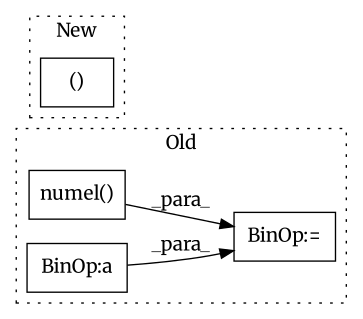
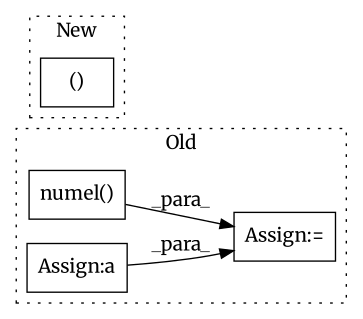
  digraph {
    fontname=Merriweather
    rankdir=LR
    node [fontname=Merriweather l=3 shape=box]
    edge [fontname=Merriweather]
    n1 [a=75 l=20 label="numel()" s=2918]
-   n2 [a=68 label="BinOp:=" s=2904]
-   n3 [a=82 label="BinOp:a" s=2915]
+   n2 [a=68 label="Assign:=" s=2904]
+   n3 [a=82 label="Assign:a" s=2915]
    n4 [a=54 l=9 label="()" s=2721]
    subgraph cluster_1 {
      label=Old
      style=dotted
      n1
      n2
      n3
    }
    subgraph cluster_2 {
      label=New
      style=dotted
      n4
    }
    n1 -> n2 [label=_para_]
    n3 -> n2 [label=_para_]
  }
